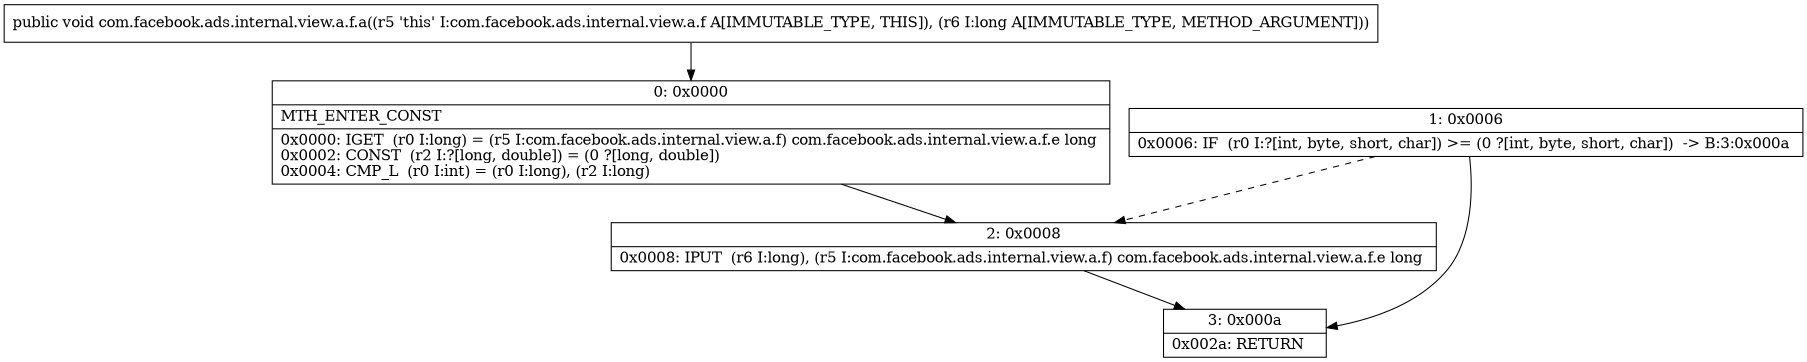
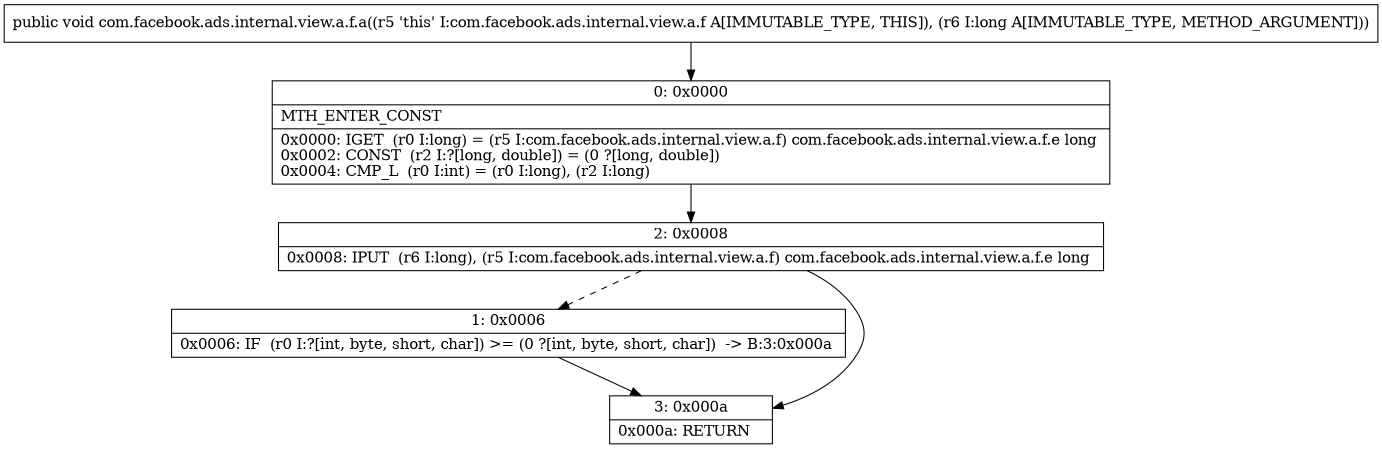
  digraph {
    node [shape=record]
    n1 [label="{0\:\ 0x0000|MTH_ENTER_CONST\l|0x0000: IGET  (r0 I:long) = (r5 I:com.facebook.ads.internal.view.a.f) com.facebook.ads.internal.view.a.f.e long \l0x0002: CONST  (r2 I:?[long, double]) = (0 ?[long, double]) \l0x0004: CMP_L  (r0 I:int) = (r0 I:long), (r2 I:long) \l}"]
    n2 [label="{2\:\ 0x0008|0x0008: IPUT  (r6 I:long), (r5 I:com.facebook.ads.internal.view.a.f) com.facebook.ads.internal.view.a.f.e long \l}"]
    n3 [label="{1\:\ 0x0006|0x0006: IF  (r0 I:?[int, byte, short, char]) \>= (0 ?[int, byte, short, char])  \-\> B:3:0x000a \l}"]
-   n4 [label="{3\:\ 0x000a|0x002a: RETURN   \l}"]
+   n4 [label="{3\:\ 0x000a|0x000a: RETURN   \l}"]
    n5 [label="{public void com.facebook.ads.internal.view.a.f.a((r5 'this' I:com.facebook.ads.internal.view.a.f A[IMMUTABLE_TYPE, THIS]), (r6 I:long A[IMMUTABLE_TYPE, METHOD_ARGUMENT])) }"]
    n1 -> n2
    n2 -> n4
-   n3 -> n2 [style=dashed]
+   n2 -> n3 [style=dashed]
    n3 -> n4
    n5 -> n1
  }
